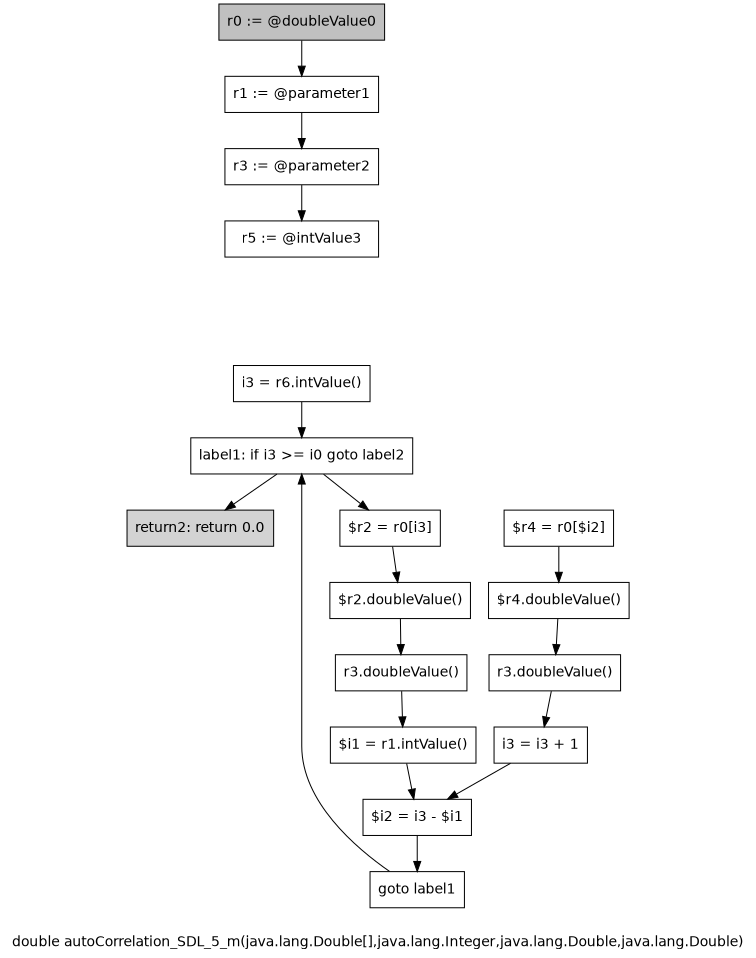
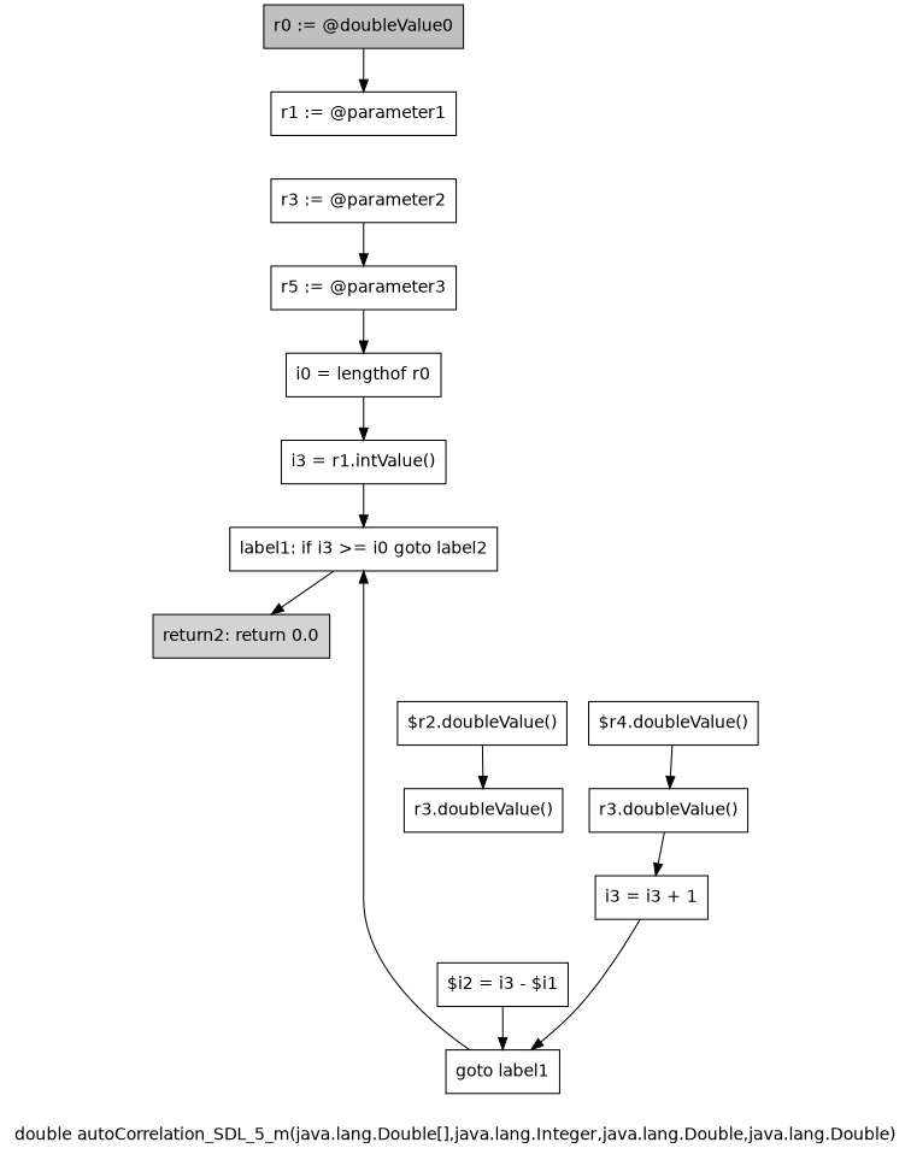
  digraph {
    fontname="DejaVu Sans"
    label="double autoCorrelation_SDL_5_m(java.lang.Double[],java.lang.Integer,java.lang.Double,java.lang.Double)"
    node [fontname="DejaVu Sans" shape=box]
    edge [fontname="DejaVu Sans"]
    n1 [fillcolor=gray label="r0 := @doubleValue0" style=filled]
    n2 [label="r1 := @parameter1"]
    n3 [label="r3 := @parameter2"]
-   n4 [label="r5 := @intValue3"]
-   n6 [label="i3 = r6.intValue()"]
+   n4 [label="r5 := @parameter3"]
+   n5 [label="i0 = lengthof r0"]
+   n6 [label="i3 = r1.intValue()"]
    n7 [label="label1: if i3 >= i0 goto label2"]
-   n8 [label="$r2 = r0[i3]"]
    n9 [fillcolor=lightgray label="return2: return 0.0" style=filled]
    n10 [label="$r2.doubleValue()"]
    n11 [label="r3.doubleValue()"]
-   n12 [label="$i1 = r1.intValue()"]
    n13 [label="$i2 = i3 - $i1"]
    n14 [label="goto label1"]
-   n15 [label="$r4 = r0[$i2]"]
    n16 [label="$r4.doubleValue()"]
    n17 [label="r3.doubleValue()"]
    n18 [label="i3 = i3 + 1"]
    n1 -> n2
-   n2 -> n3
    n3 -> n4
+   n4 -> n5
+   n5 -> n6
    n6 -> n7
-   n7 -> n8
    n7 -> n9
-   n8 -> n10
    n10 -> n11
-   n11 -> n12
-   n12 -> n13
    n13 -> n14
    n14 -> n7
-   n15 -> n16
    n16 -> n17
    n17 -> n18
-   n18 -> n13
+   n18 -> n14
  }
